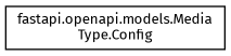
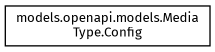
  digraph {
    rankdir=LR
    fontname="Fira Sans"
-   n1 [color=black fillcolor=white fontname="Fira Sans" fontsize=10 height=0.2 label="fastapi.openapi.models.Media\lType.Config" shape=record style=filled width=0.4]
+   n1 [color=black fillcolor=white fontname="Fira Sans" fontsize=10 height=0.2 label="models.openapi.models.Media\lType.Config" shape=record style=filled width=0.4]
  }
